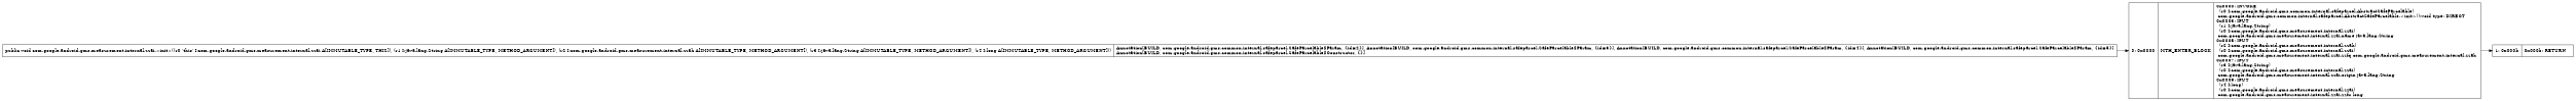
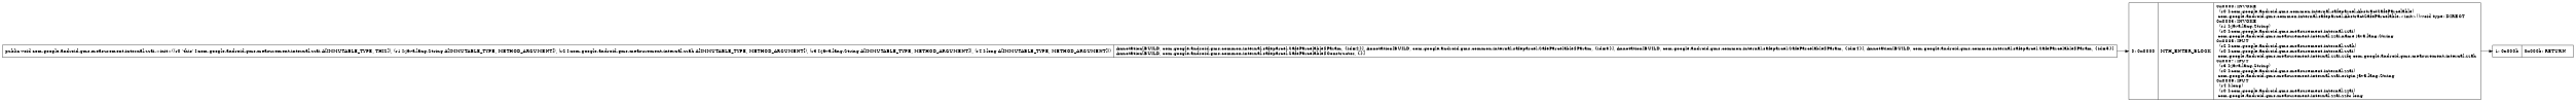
  digraph {
    rankdir=LR
    node [shape=record]
-   n1 [label="{0\:\ 0x0000|MTH_ENTER_BLOCK\l|0x0000: INVOKE  \l  (r0 I:com.google.android.gms.common.internal.safeparcel.AbstractSafeParcelable)\l com.google.android.gms.common.internal.safeparcel.AbstractSafeParcelable.\<init\>():void type: DIRECT \l0x0003: IPUT  \l  (r1 I:java.lang.String)\l  (r0 I:com.google.android.gms.measurement.internal.zzai)\l com.google.android.gms.measurement.internal.zzai.name java.lang.String \l0x0005: IPUT  \l  (r2 I:com.google.android.gms.measurement.internal.zzah)\l  (r0 I:com.google.android.gms.measurement.internal.zzai)\l com.google.android.gms.measurement.internal.zzai.zzfq com.google.android.gms.measurement.internal.zzah \l0x0007: IPUT  \l  (r3 I:java.lang.String)\l  (r0 I:com.google.android.gms.measurement.internal.zzai)\l com.google.android.gms.measurement.internal.zzai.origin java.lang.String \l0x0009: IPUT  \l  (r4 I:long)\l  (r0 I:com.google.android.gms.measurement.internal.zzai)\l com.google.android.gms.measurement.internal.zzai.zzfu long \l}"]
+   n1 [label="{0\:\ 0x0000|MTH_ENTER_BLOCK\l|0x0000: INVOKE  \l  (r0 I:com.google.android.gms.common.internal.safeparcel.AbstractSafeParcelable)\l com.google.android.gms.common.internal.safeparcel.AbstractSafeParcelable.\<init\>():void type: DIRECT \l0x0003: INVOKE  \l  (r1 I:java.lang.String)\l  (r0 I:com.google.android.gms.measurement.internal.zzai)\l com.google.android.gms.measurement.internal.zzai.name java.lang.String \l0x0005: IPUT  \l  (r2 I:com.google.android.gms.measurement.internal.zzah)\l  (r0 I:com.google.android.gms.measurement.internal.zzai)\l com.google.android.gms.measurement.internal.zzai.zzfq com.google.android.gms.measurement.internal.zzah \l0x0007: IPUT  \l  (r3 I:java.lang.String)\l  (r0 I:com.google.android.gms.measurement.internal.zzai)\l com.google.android.gms.measurement.internal.zzai.origin java.lang.String \l0x0009: IPUT  \l  (r4 I:long)\l  (r0 I:com.google.android.gms.measurement.internal.zzai)\l com.google.android.gms.measurement.internal.zzai.zzfu long \l}"]
    n2 [label="{1\:\ 0x000b|0x000b: RETURN   \l}"]
    n3 [label="{public void com.google.android.gms.measurement.internal.zzai.\<init\>((r0 'this' I:com.google.android.gms.measurement.internal.zzai A[IMMUTABLE_TYPE, THIS]), (r1 I:java.lang.String A[IMMUTABLE_TYPE, METHOD_ARGUMENT]), (r2 I:com.google.android.gms.measurement.internal.zzah A[IMMUTABLE_TYPE, METHOD_ARGUMENT]), (r3 I:java.lang.String A[IMMUTABLE_TYPE, METHOD_ARGUMENT]), (r4 I:long A[IMMUTABLE_TYPE, METHOD_ARGUMENT]))  | Annotation[BUILD, com.google.android.gms.common.internal.safeparcel.SafeParcelable$Param, \{id=2\}], Annotation[BUILD, com.google.android.gms.common.internal.safeparcel.SafeParcelable$Param, \{id=3\}], Annotation[BUILD, com.google.android.gms.common.internal.safeparcel.SafeParcelable$Param, \{id=4\}], Annotation[BUILD, com.google.android.gms.common.internal.safeparcel.SafeParcelable$Param, \{id=5\}]\lAnnotation[BUILD, com.google.android.gms.common.internal.safeparcel.SafeParcelable$Constructor, \{\}]\l}"]
    n1 -> n2
    n3 -> n1
  }
